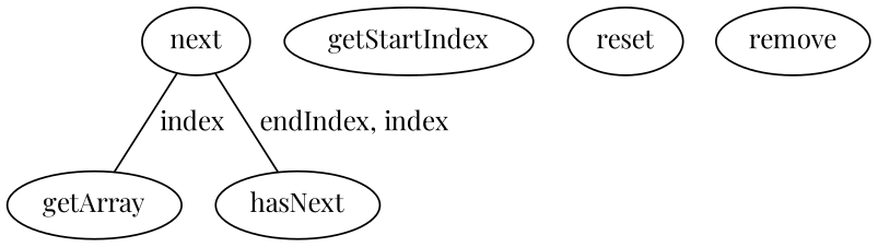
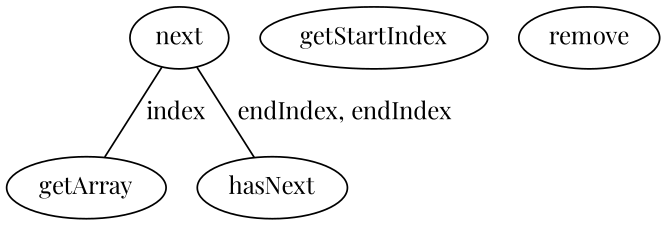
  digraph {
    fontname="Playfair Display"
    node [fontname="Playfair Display"]
    edge [dir=none fontname="Playfair Display"]
    next
    getArray
    hasNext
    getStartIndex
-   reset
    remove
    next -> getArray [label=" index"]
-   next -> hasNext [label=" endIndex, index"]
+   next -> hasNext [label=" endIndex, endIndex"]
  }
